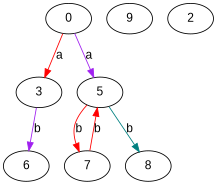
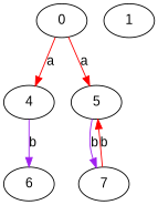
  strict digraph {
    fontname="Liberation Sans"
    node [fontname="Liberation Sans"]
    edge [color=red fontname="Liberation Sans"]
    0
-   3
+   3 [label=4]
    5
    6
    7
-   8
-   1 [label=9]
-   2
+   1
    0 -> 3 [label=a]
-   0 -> 5 [color=purple label=a]
+   0 -> 5 [label=a]
    3 -> 6 [color=purple label=b]
-   5 -> 7 [label=b]
-   5 -> 8 [color=teal label=b]
+   5 -> 7 [color=purple label=b]
    7 -> 5 [label=b]
  }
